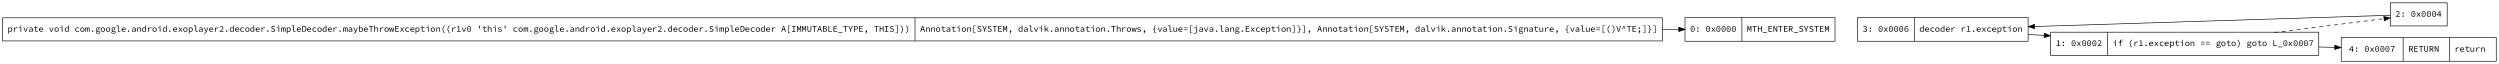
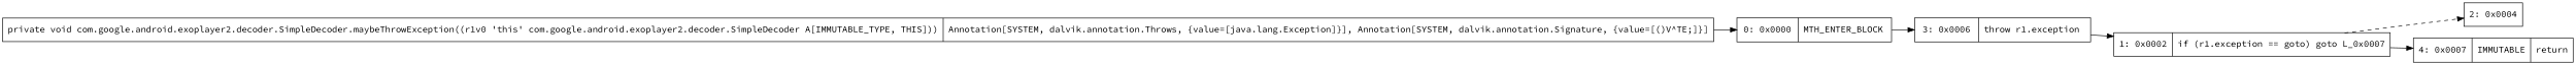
  digraph {
    fontname="Source Code Pro"
    rankdir=LR
    node [fontname="Source Code Pro" shape=record]
    edge [fontname="Source Code Pro"]
-   n1 [label="{0\:\ 0x0000|MTH_ENTER_SYSTEM\l}"]
+   n1 [label="{0\:\ 0x0000|MTH_ENTER_BLOCK\l}"]
    n2 [label="{1\:\ 0x0002|if (r1.exception == goto) goto L_0x0007\l}"]
    n3 [label="{2\:\ 0x0004}"]
-   n4 [label="{4\:\ 0x0007|RETURN\l|return\l}"]
-   n5 [label="{3\:\ 0x0006|decoder r1.exception\l}"]
+   n4 [label="{4\:\ 0x0007|IMMUTABLE\l|return\l}"]
+   n5 [label="{3\:\ 0x0006|throw r1.exception\l}"]
    n6 [label="{private void com.google.android.exoplayer2.decoder.SimpleDecoder.maybeThrowException((r1v0 'this' com.google.android.exoplayer2.decoder.SimpleDecoder A[IMMUTABLE_TYPE, THIS]))  | Annotation[SYSTEM, dalvik.annotation.Throws, \{value=[java.lang.Exception]\}], Annotation[SYSTEM, dalvik.annotation.Signature, \{value=[()V^TE;]\}]\l}"]
    n2 -> n3 [style=dashed]
    n2 -> n4
-   n3 -> n5
+   n1 -> n5
    n5 -> n2
    n6 -> n1
  }
